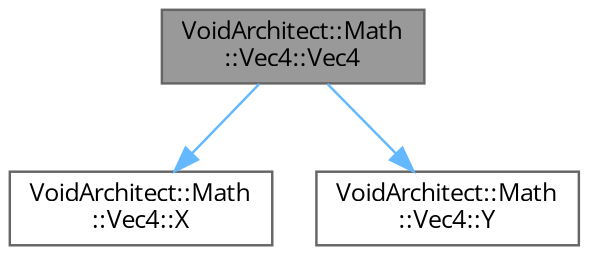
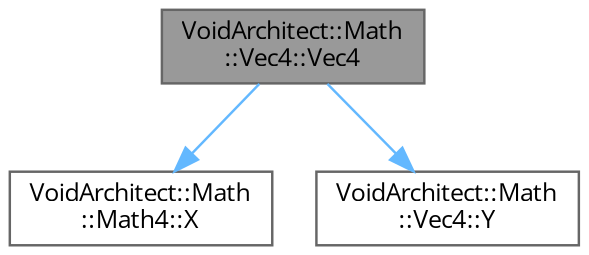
  digraph {
    fontname="Open Sans"
    rankdir=TB
    node [color=grey40 fillcolor=white fontname="Open Sans" fontsize=10 shape=box style=filled]
    edge [color=steelblue1 fontname="Open Sans" fontsize=10 labelfontname=Helvetica labelfontsize=10 style=solid]
    n1 [color=gray40 fillcolor=grey60 fontcolor=black height=0.2 label="VoidArchitect::Math\l::Vec4::Vec4" width=0.4]
-   n2 [height=0.2 label="VoidArchitect::Math\l::Vec4::X" width=0.4]
+   n2 [height=0.2 label="VoidArchitect::Math\l::Math4::X" width=0.4]
    n3 [height=0.2 label="VoidArchitect::Math\l::Vec4::Y" width=0.4]
    n1 -> n2
    n1 -> n3
  }
